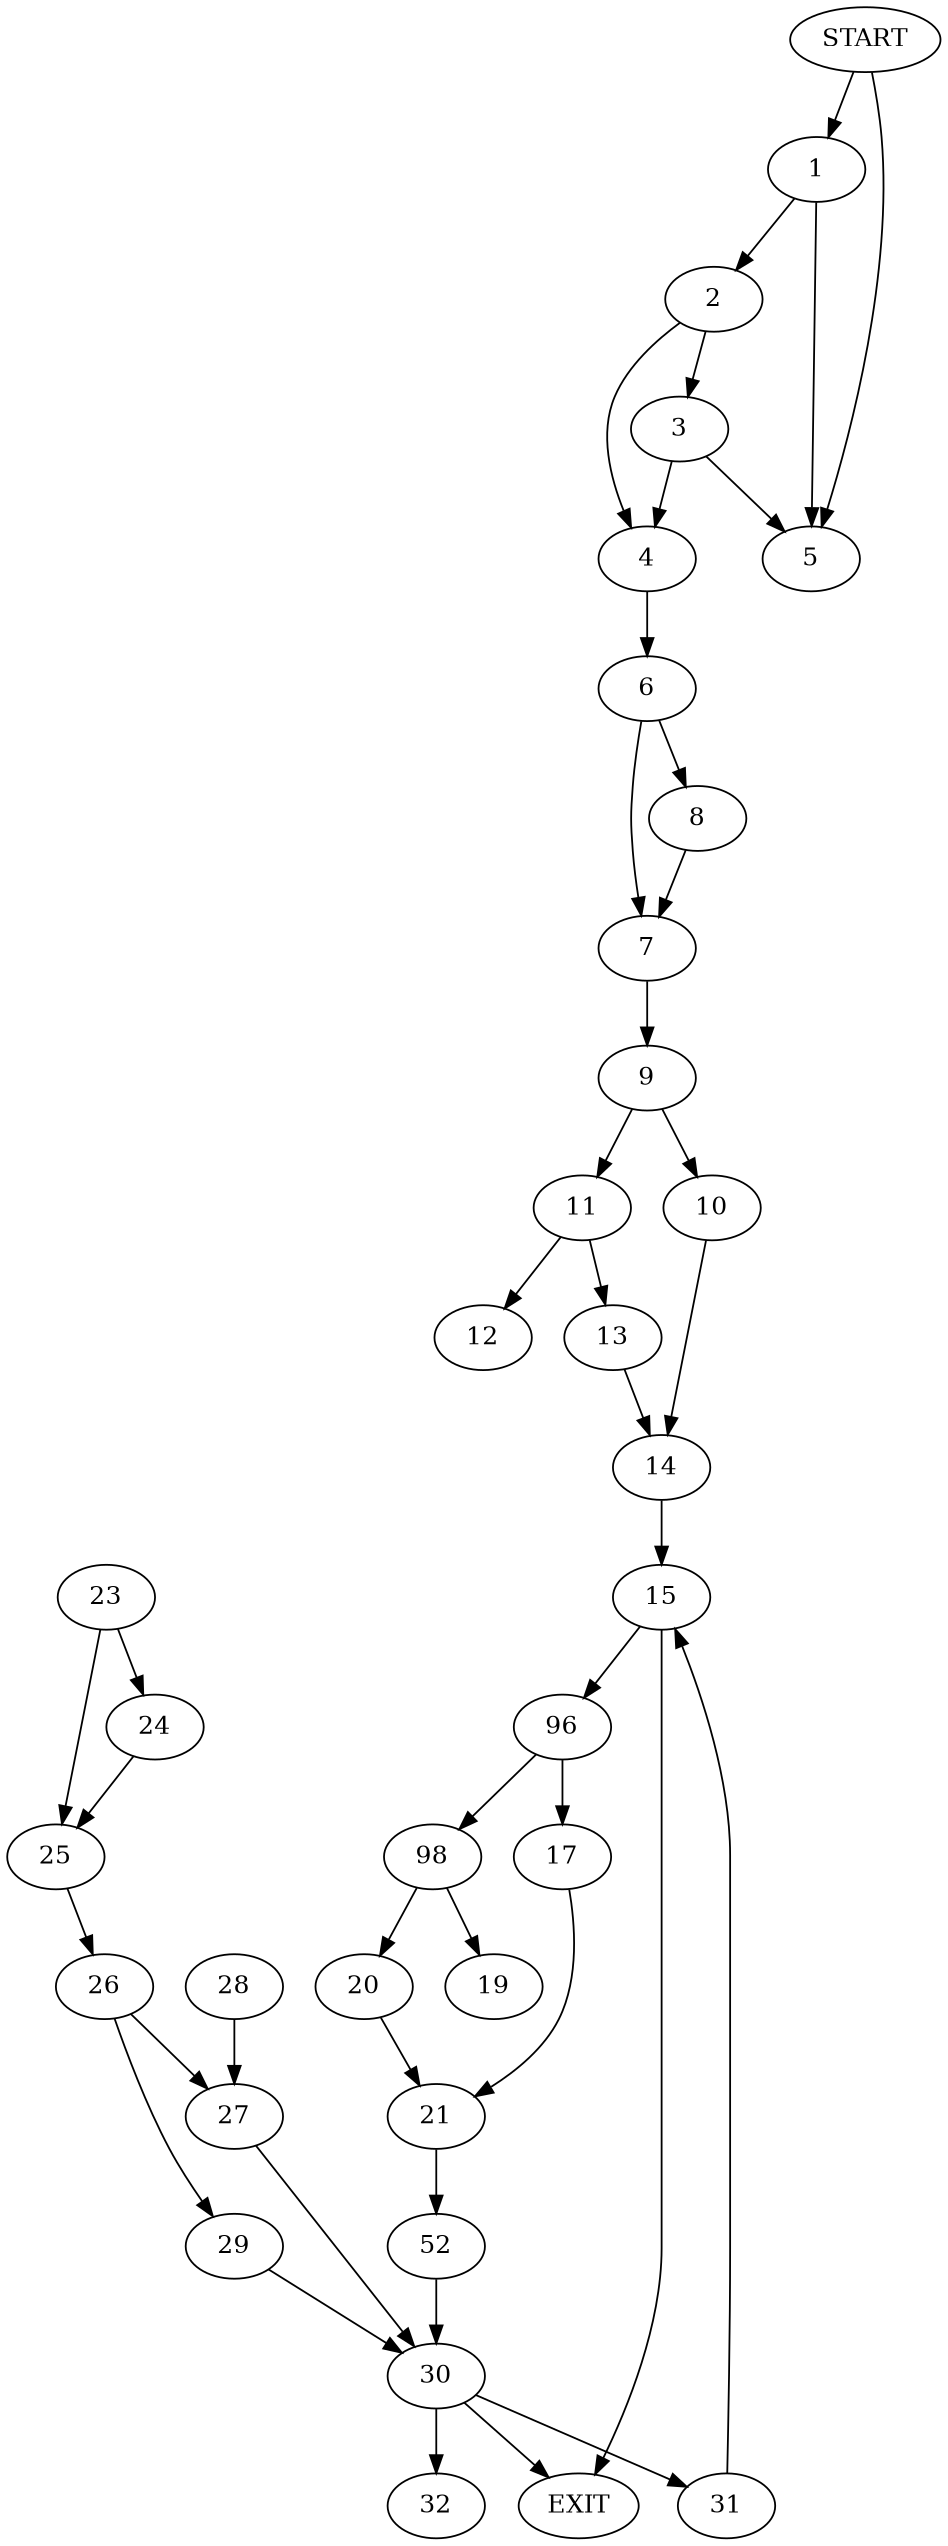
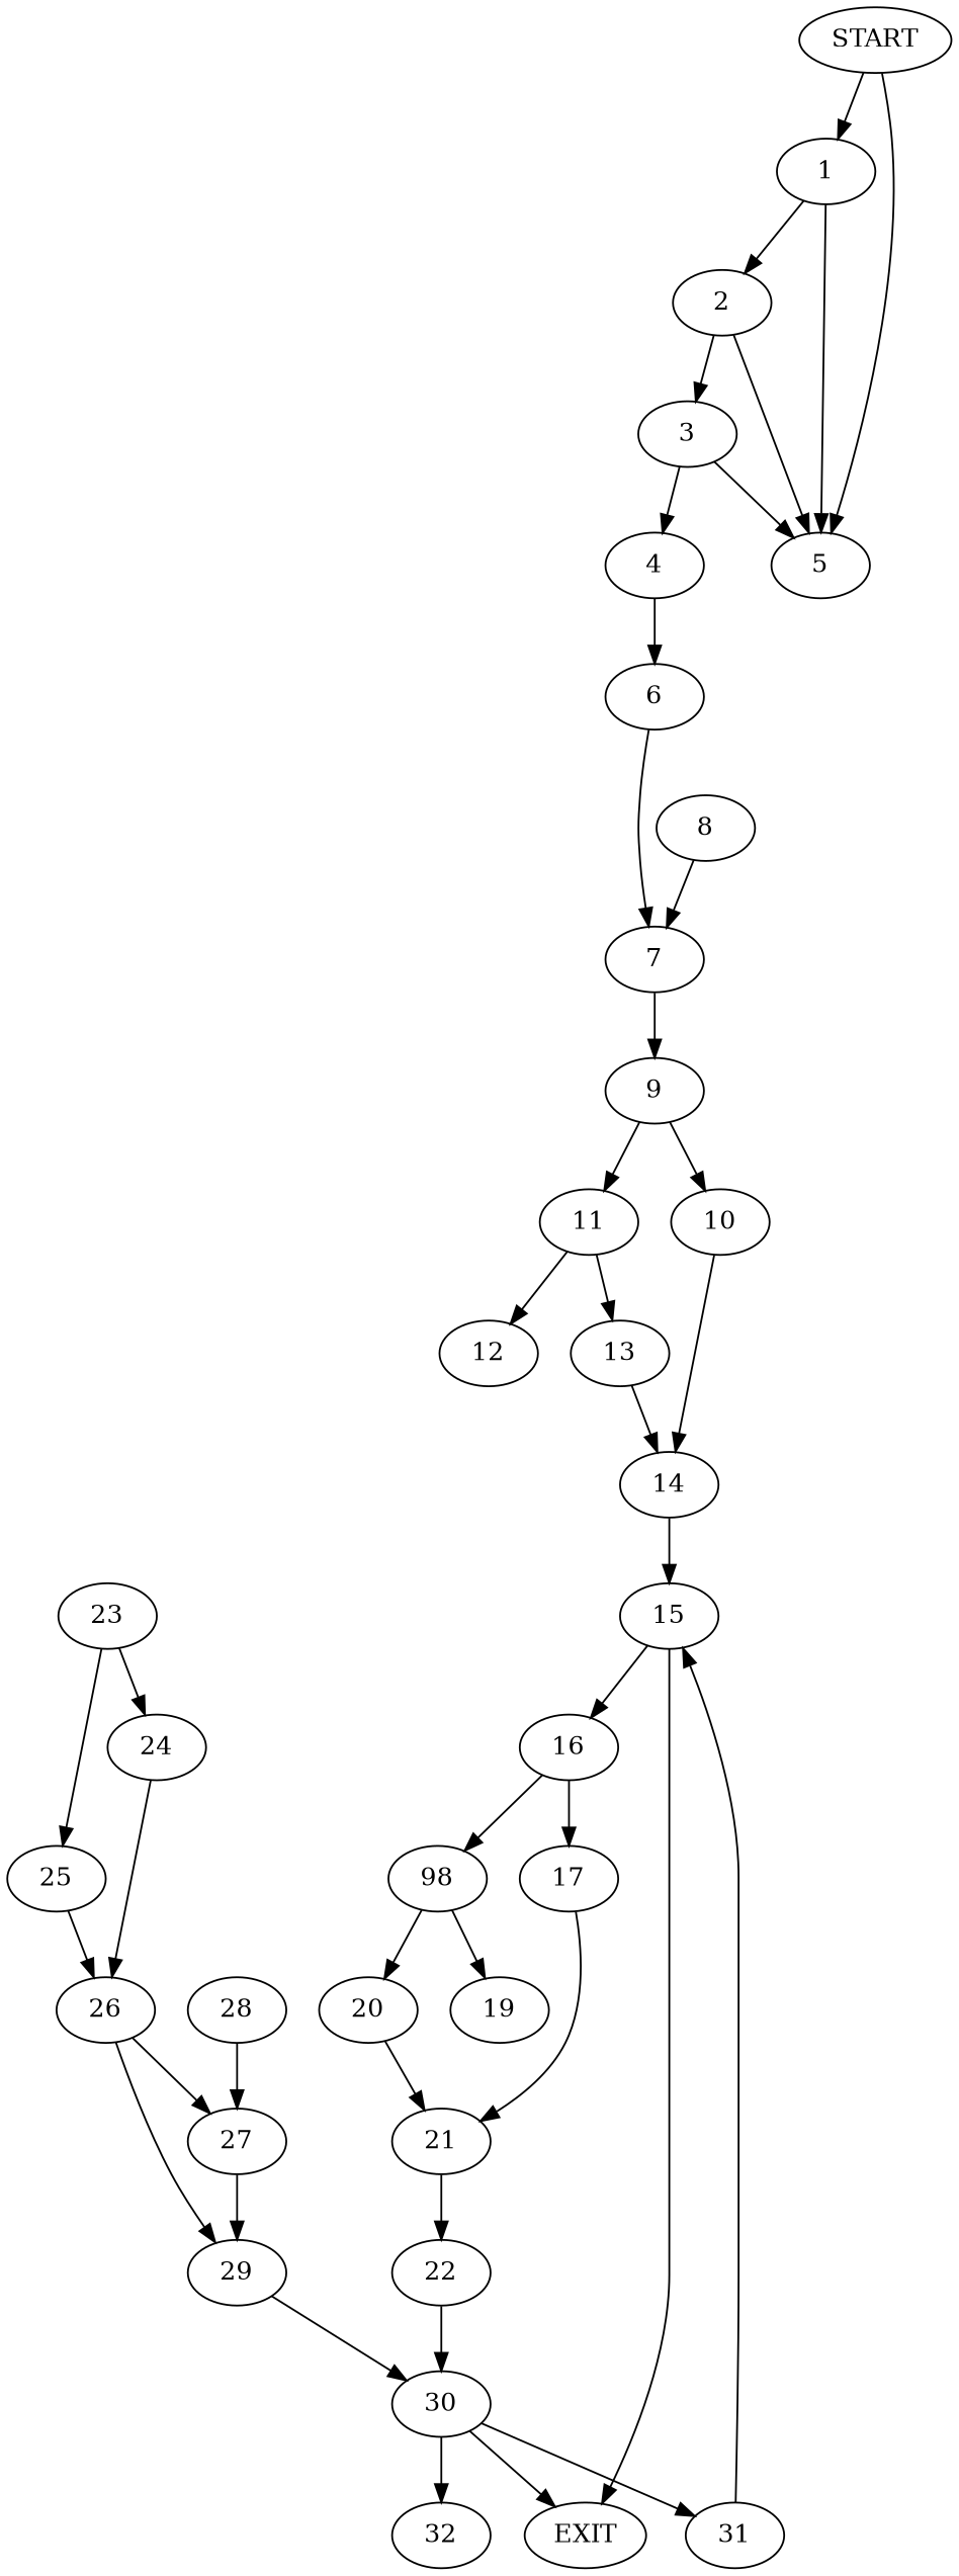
  digraph {
    n1 [label=START]
    1
    5
    2
    3
    4
    6
    7
    8
    9
    10
    11
    14
    12
    13
    15
-   16 [label=96]
+   16
    n18 [label=EXIT]
    17
    n20 [label=98]
    21
    19
    20
-   22 [label=52]
+   22
    30
    23
    24
    25
    32
    31
    26
    27
    29
    28
    n1 -> 1
    n1 -> 5
    1 -> 5
    1 -> 2
-   2 -> 4
+   2 -> 5
    2 -> 3
    3 -> 5
    3 -> 4
    4 -> 6
    6 -> 7
-   6 -> 8
    7 -> 9
    8 -> 7
    9 -> 10
    9 -> 11
    10 -> 14
    11 -> 12
    11 -> 13
    14 -> 15
    13 -> 14
    15 -> 16
    15 -> n18
    16 -> 17
    16 -> n20
    17 -> 21
    n20 -> 19
    n20 -> 20
    21 -> 22
    20 -> 21
    22 -> 30
    30 -> n18
    30 -> 32 [tailport=s2]
    30 -> 31
    23 -> 24
    23 -> 25
-   24 -> 25
+   24 -> 26
    25 -> 26
    31 -> 15
    26 -> 27
    26 -> 29
-   27 -> 30
+   27 -> 29
    29 -> 30
    28 -> 27
  }
